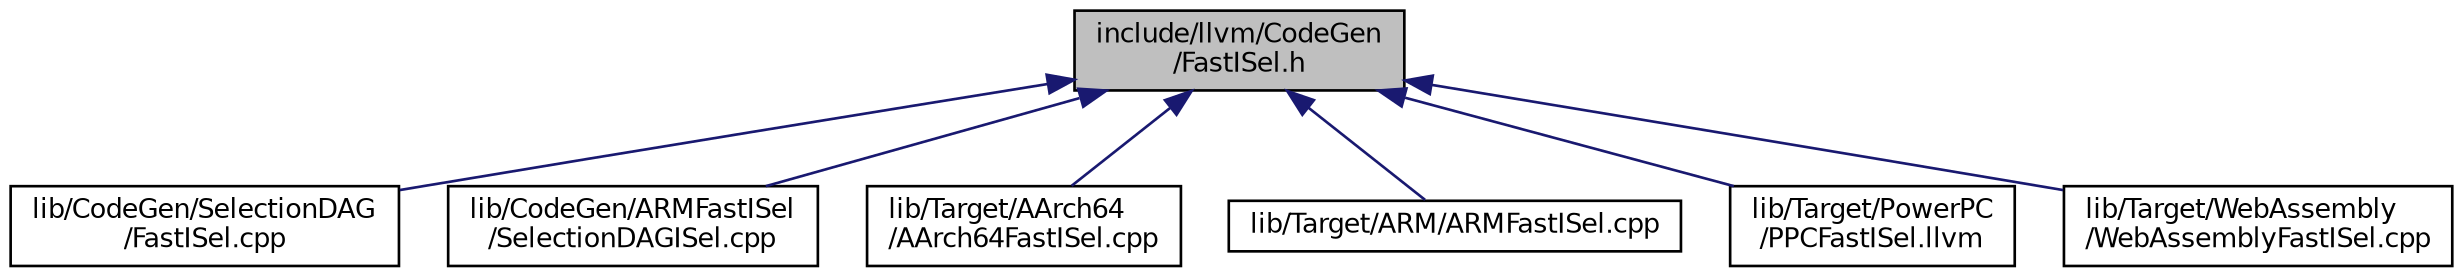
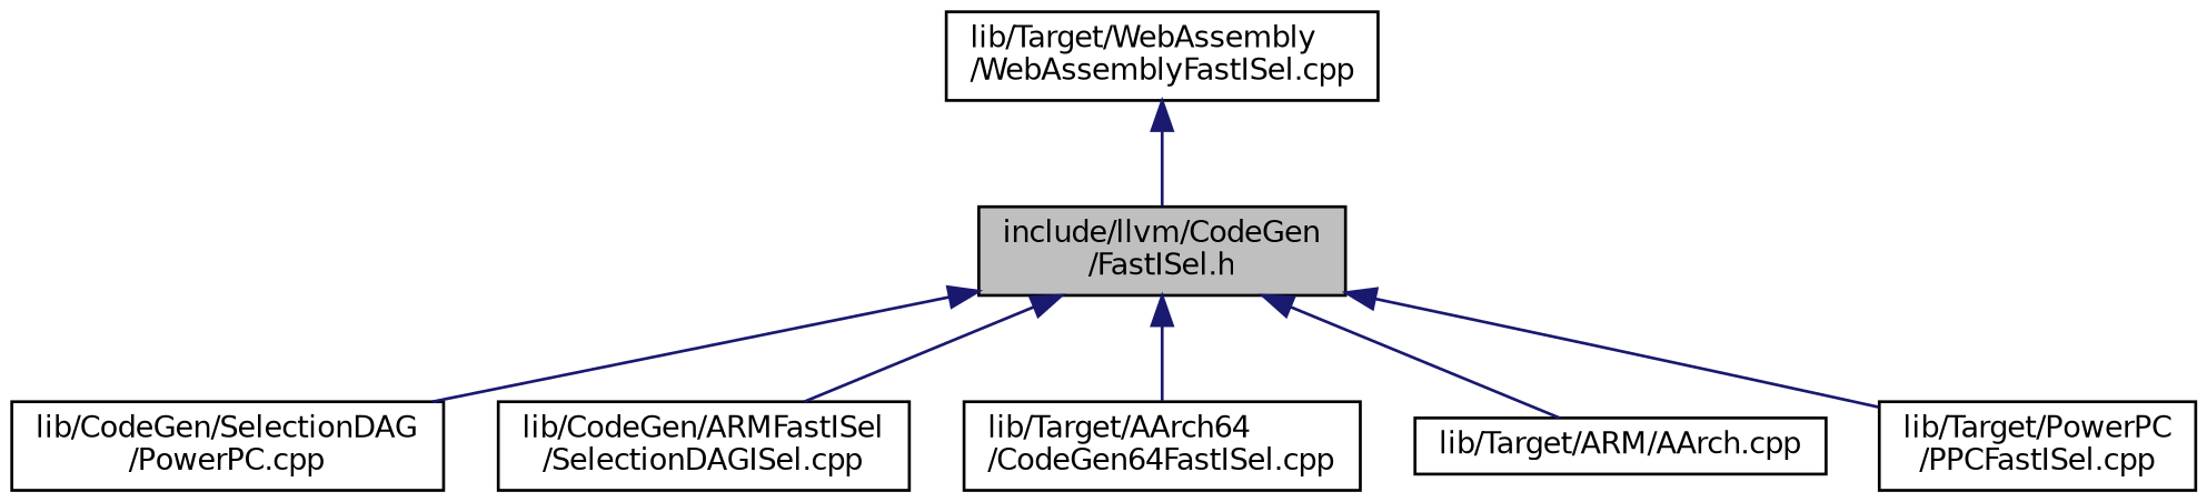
  digraph {
    node [color=black fontname=Helvetica fontsize=10 shape=box]
    edge [color=midnightblue dir=back fontname=Helvetica fontsize=10 labelfontname=Helvetica labelfontsize=10 style=solid]
    n1 [fillcolor=grey75 fontcolor=black height=0.2 label="include/llvm/CodeGen\l/FastISel.h" style=filled width=0.4]
-   n2 [height=0.2 label="lib/CodeGen/SelectionDAG\l/FastISel.cpp" width=0.4]
+   n2 [height=0.2 label="lib/CodeGen/SelectionDAG\l/PowerPC.cpp" width=0.4]
    n3 [height=0.2 label="lib/CodeGen/ARMFastISel\l/SelectionDAGISel.cpp" width=0.4]
-   n4 [height=0.2 label="lib/Target/AArch64\l/AArch64FastISel.cpp" width=0.4]
-   n5 [height=0.2 label="lib/Target/ARM/ARMFastISel.cpp" width=0.4]
-   n6 [height=0.2 label="lib/Target/PowerPC\l/PPCFastISel.llvm" width=0.4]
+   n4 [height=0.2 label="lib/Target/AArch64\l/CodeGen64FastISel.cpp" width=0.4]
+   n5 [height=0.2 label="lib/Target/ARM/AArch.cpp" width=0.4]
+   n6 [height=0.2 label="lib/Target/PowerPC\l/PPCFastISel.cpp" width=0.4]
    n7 [height=0.2 label="lib/Target/WebAssembly\l/WebAssemblyFastISel.cpp" width=0.4]
    n1 -> n2
    n1 -> n3
    n1 -> n4
    n1 -> n5
    n1 -> n6
-   n1 -> n7
+   n7 -> n1
  }
